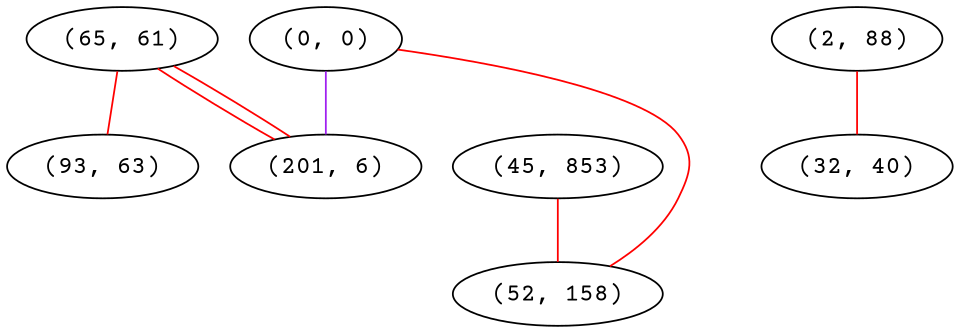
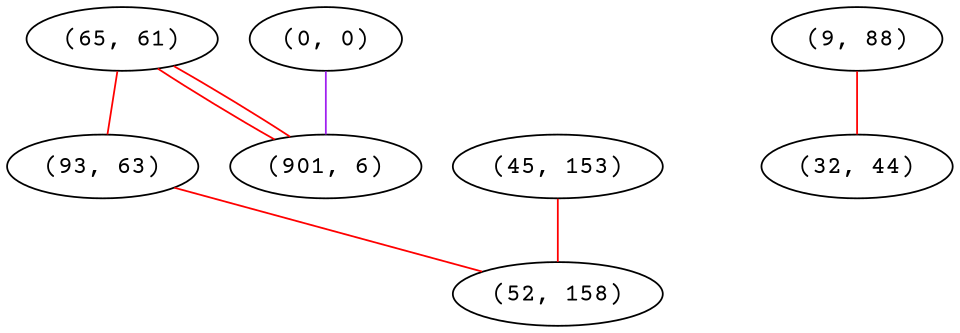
  graph {
    fontname="Courier Prime"
    node [fontname="Courier Prime"]
    edge [color=red fontname="Courier Prime" weight=1]
    n1 [label="(65, 61)"]
    "(93, 63)"
-   "(201, 6)"
+   "(201, 6)" [label="(901, 6)"]
    "(52, 158)"
-   "(45, 153)" [label="(45, 853)"]
-   "(2, 88)"
-   "(32, 40)"
+   "(45, 153)"
+   "(2, 88)" [label="(9, 88)"]
+   "(32, 40)" [label="(32, 44)"]
    "(0, 0)"
    n1 -- "(93, 63)"
    n1 -- "(201, 6)"
    n1 -- "(201, 6)"
-   "(0, 0)" -- "(52, 158)"
+   "(93, 63)" -- "(52, 158)"
    "(45, 153)" -- "(52, 158)"
    "(2, 88)" -- "(32, 40)"
    "(0, 0)" -- "(201, 6)" [color=purple weight=4]
  }
